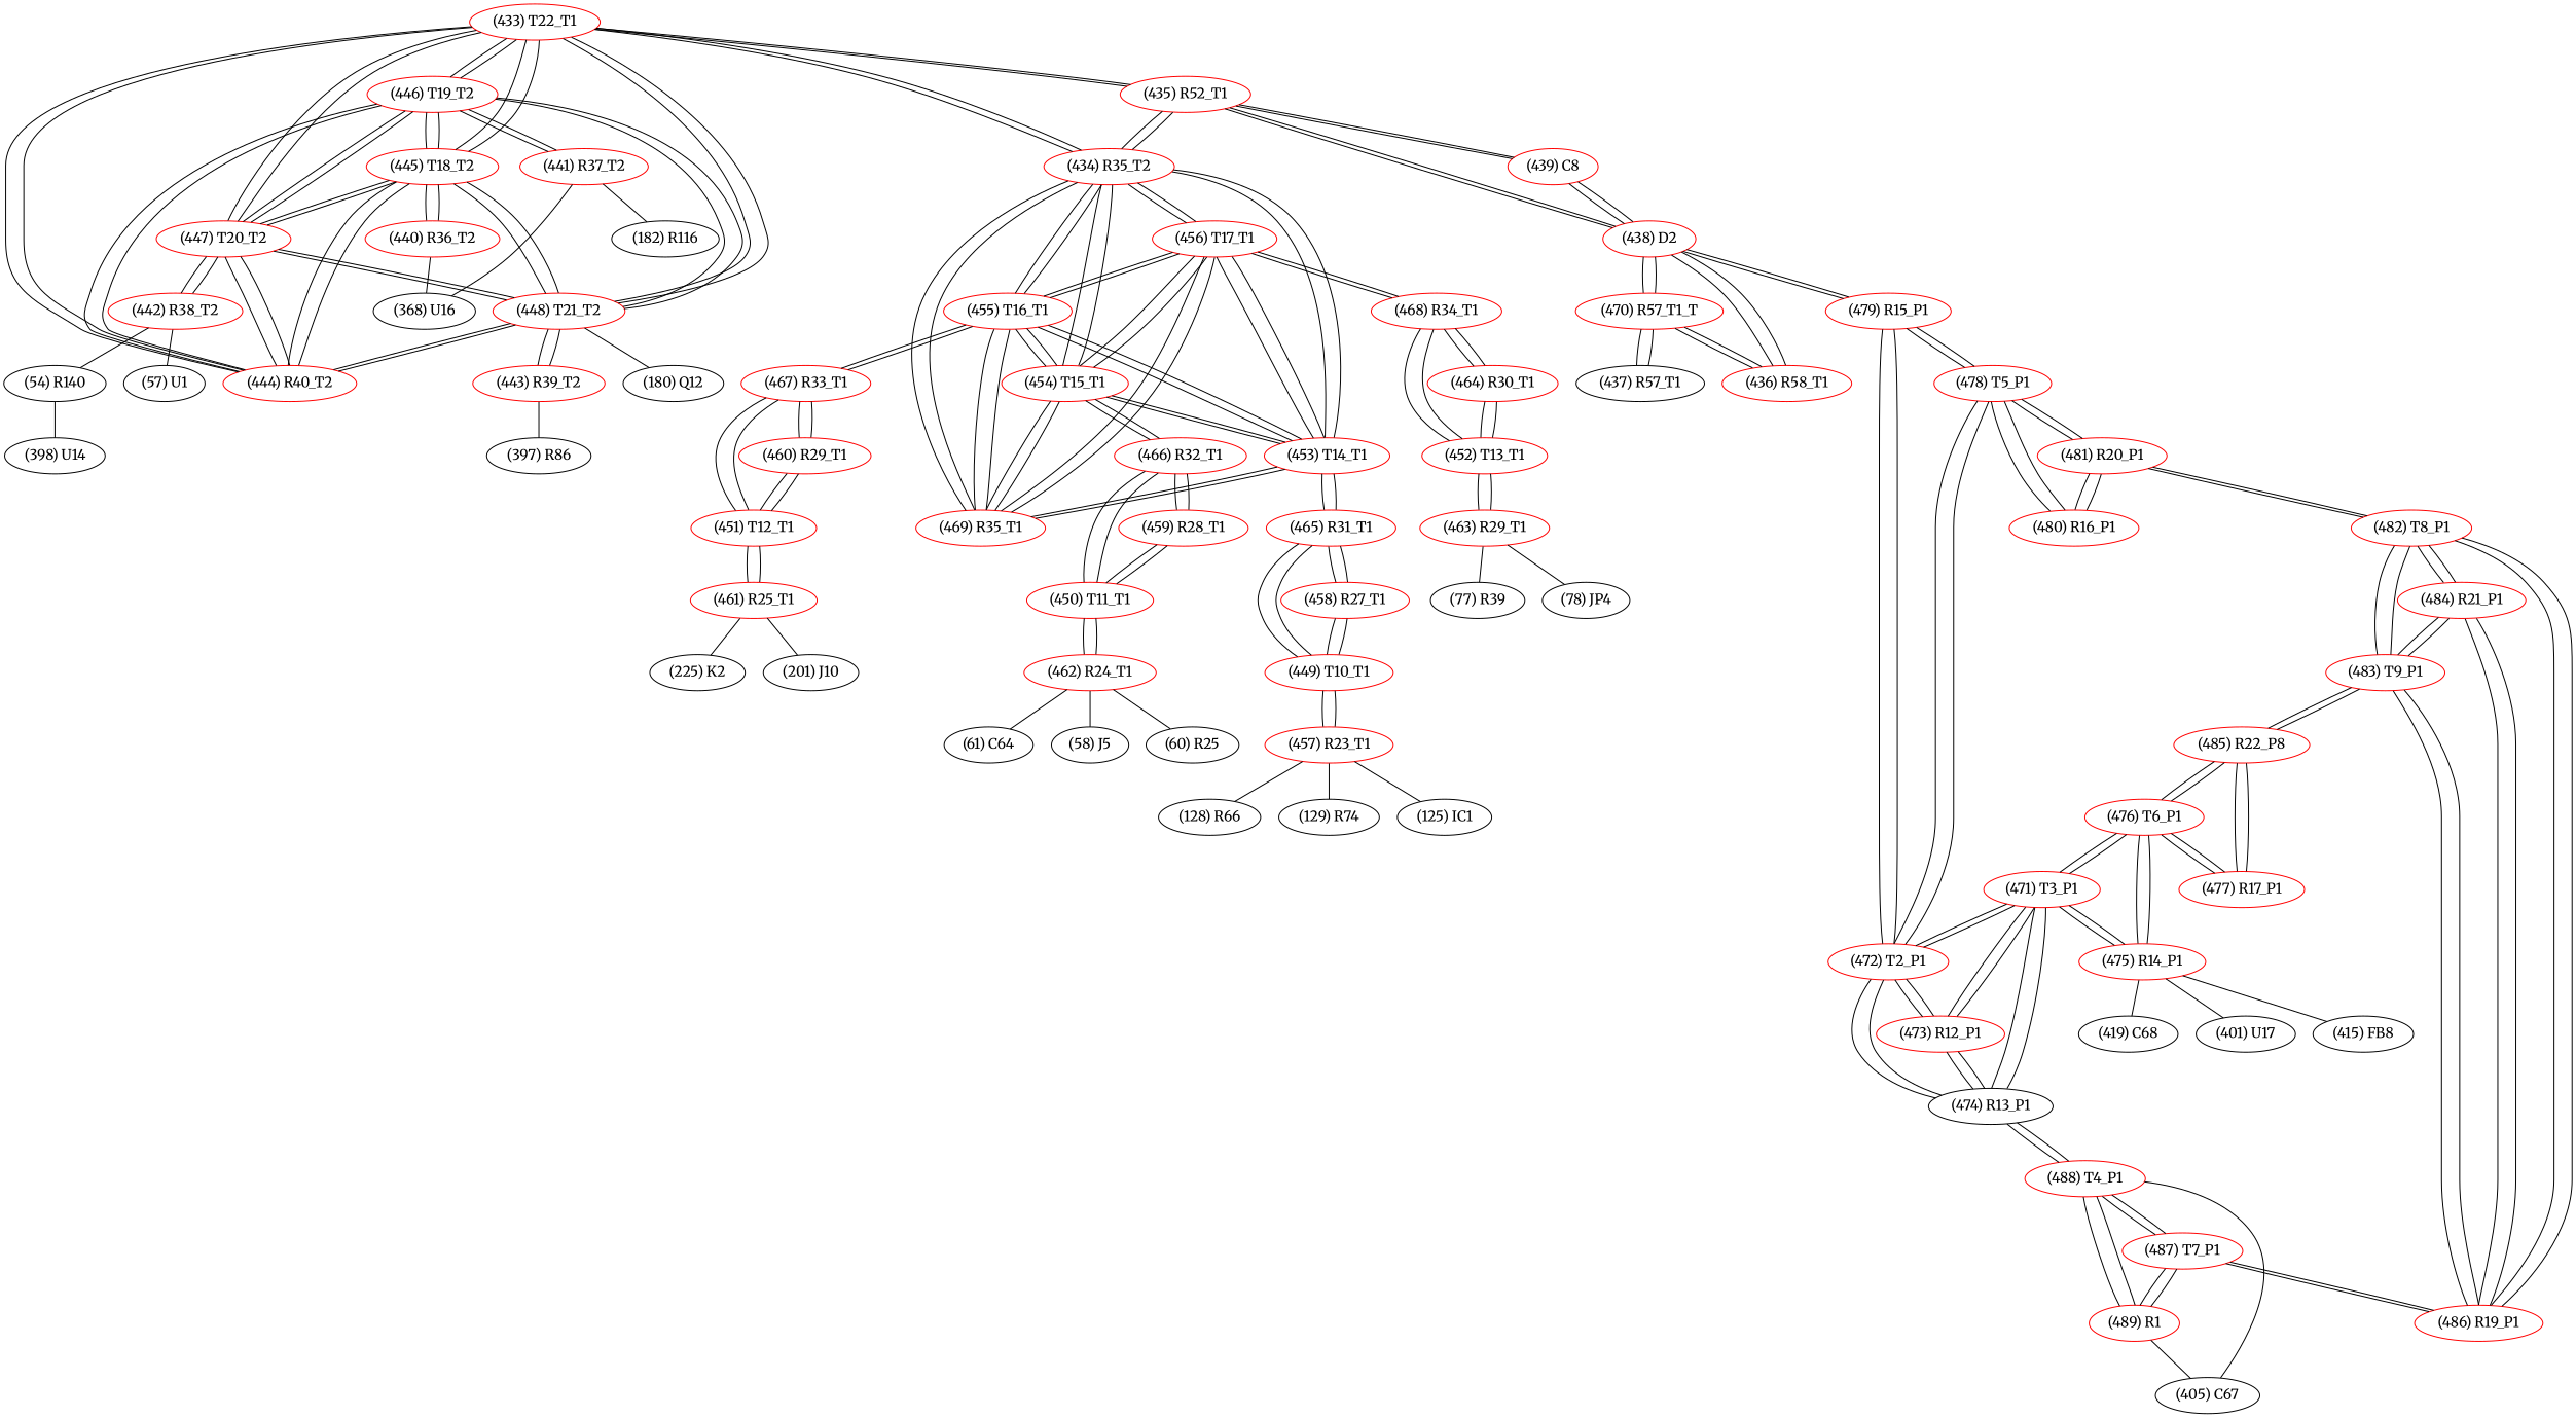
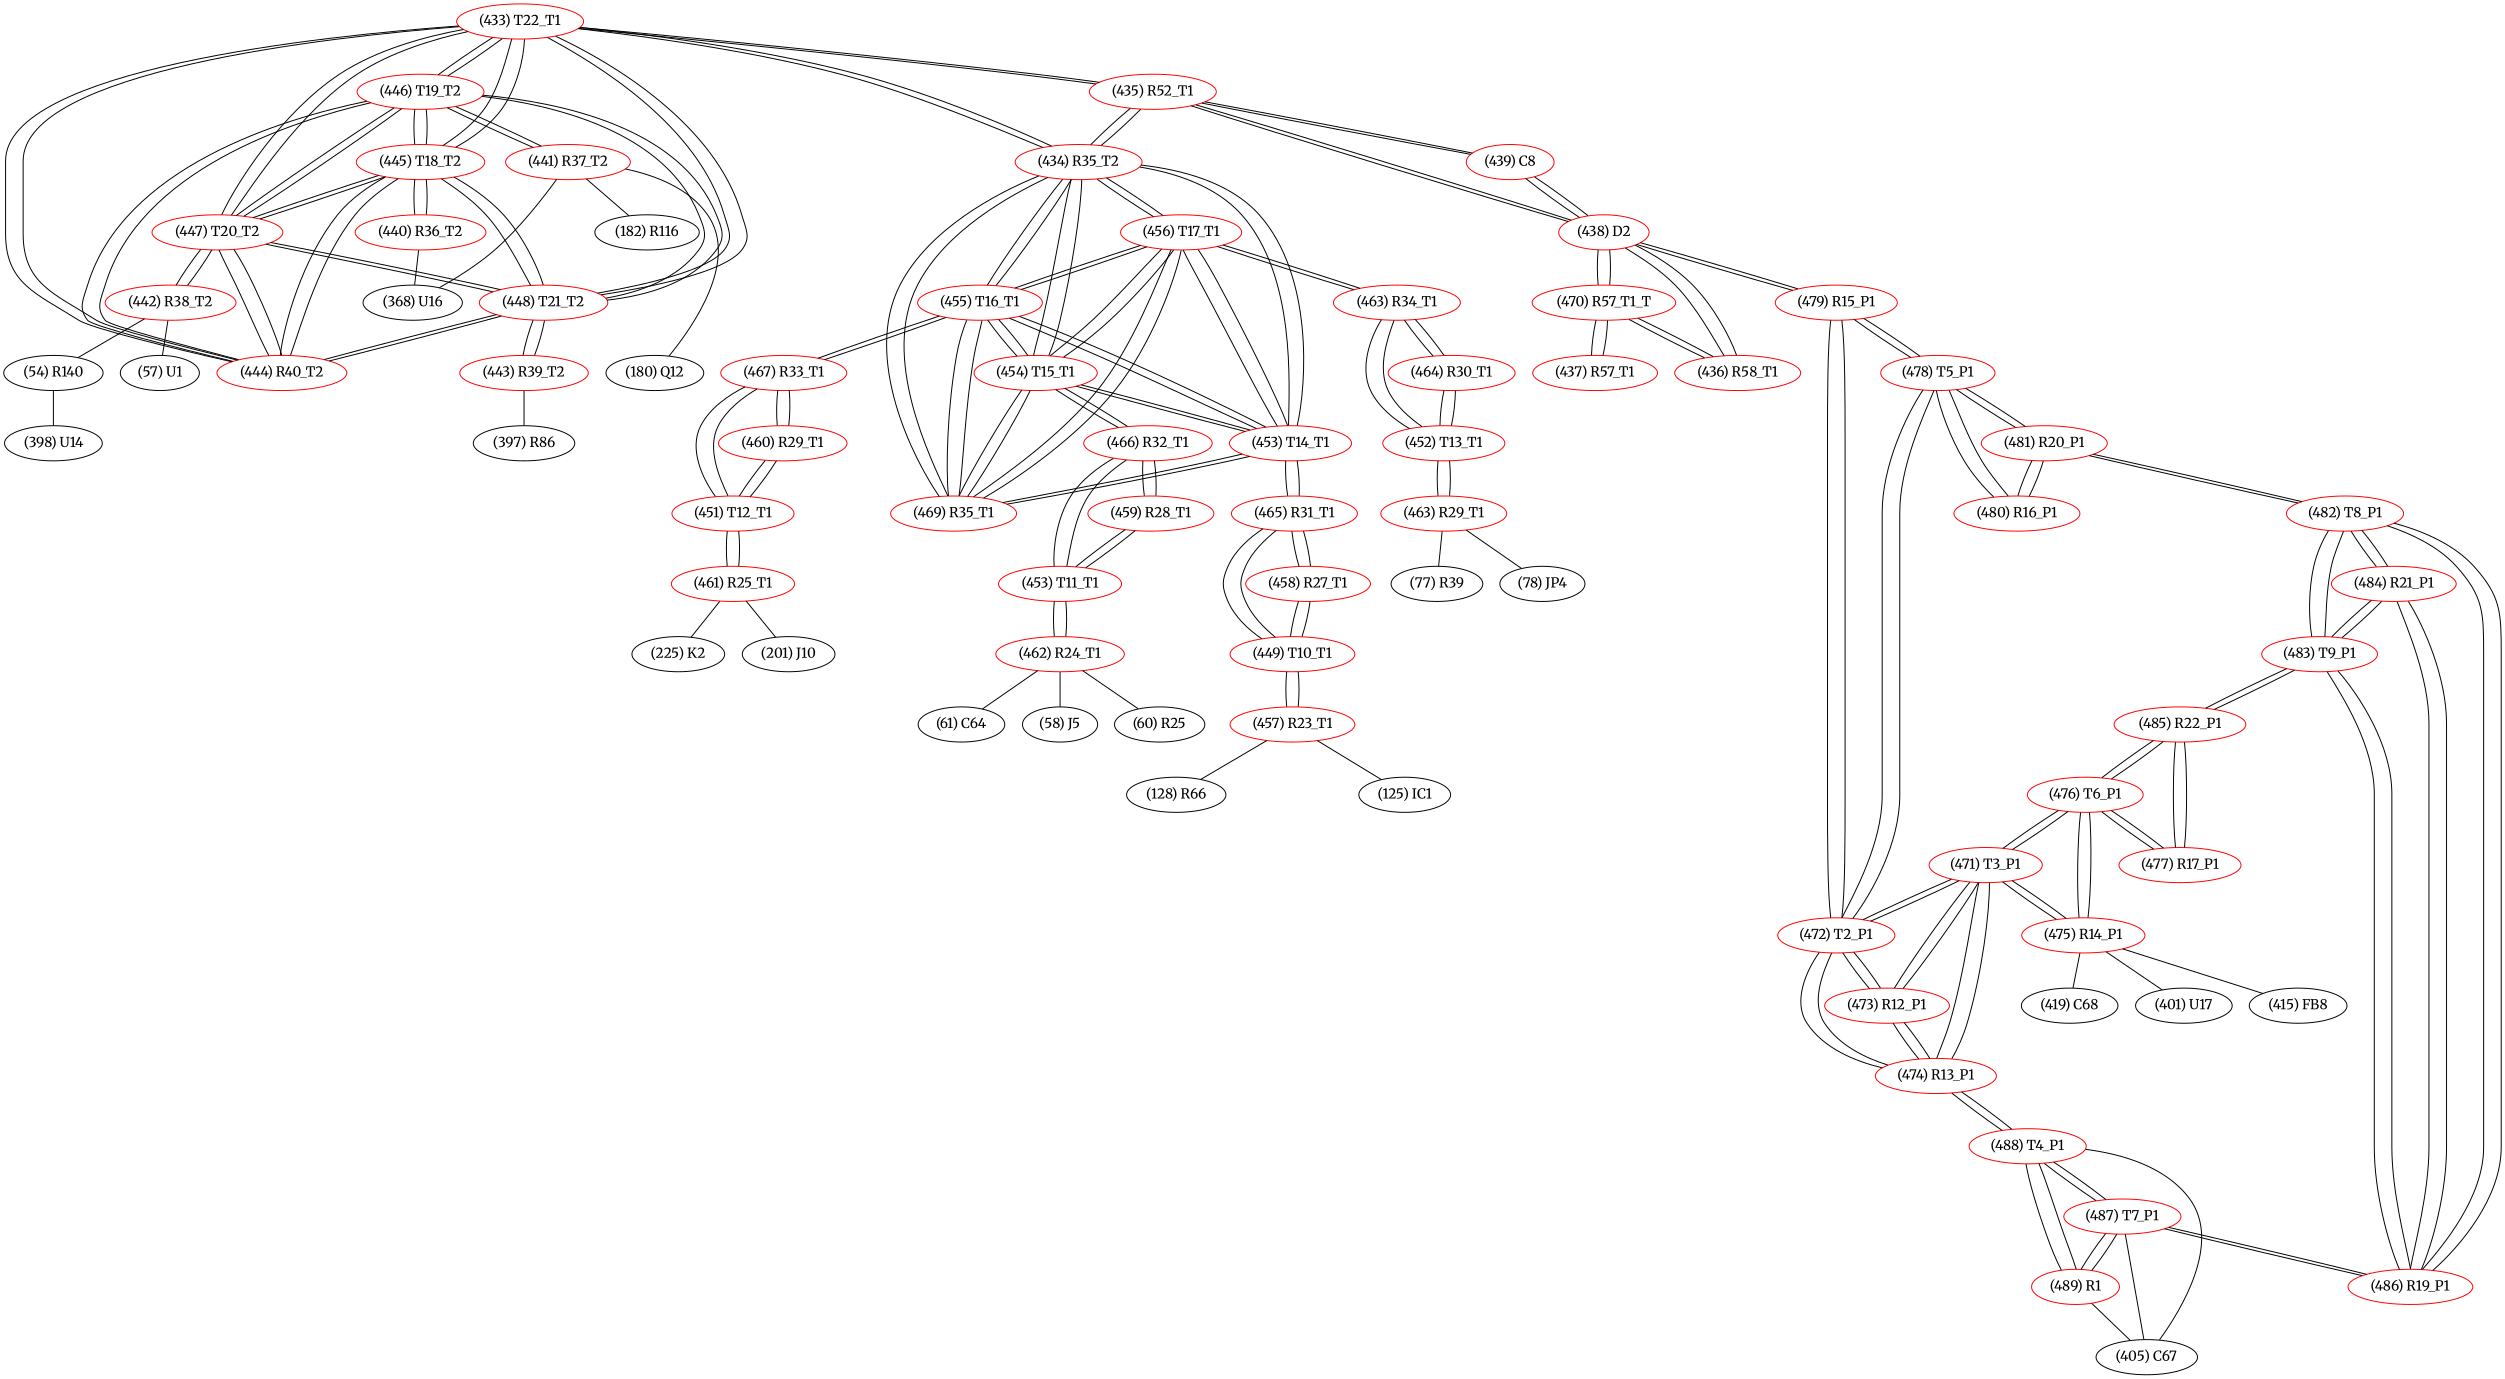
  graph {
    fontname=Merriweather
    node [color=red fontname=Merriweather]
    edge [fontname=Merriweather]
    n1 [label="(433) T22_T1"]
    n2 [label="(446) T19_T2"]
    n3 [label="(445) T18_T2"]
    n4 [label="(444) R40_T2"]
    n5 [label="(448) T21_T2"]
    n6 [label="(447) T20_T2"]
    n7 [label="(435) R52_T1"]
    n8 [label="(434) R35_T2"]
    n9 [label="(441) R37_T2"]
    n10 [label="(440) R36_T2"]
    n11 [label="(443) R39_T2"]
    n12 [label="(442) R38_T2"]
    n13 [label="(438) D2"]
    n14 [label="(439) C8"]
    n15 [label="(455) T16_T1"]
    n16 [label="(454) T15_T1"]
    n17 [label="(469) R35_T1"]
    n18 [label="(453) T14_T1"]
    n19 [label="(456) T17_T1"]
    n20 [label="(368) U16" color=""]
    n21 [label="(182) R116" color=""]
    n22 [label="(180) Q12" color=""]
    n23 [label="(397) R86" color=""]
    n24 [label="(54) R140" color=""]
    n25 [label="(57) U1" color=""]
    n26 [label="(436) R58_T1"]
    n27 [label="(470) R57_T1_T"]
    n28 [label="(479) R15_P1"]
    n29 [label="(467) R33_T1"]
    n30 [label="(466) R32_T1"]
    n31 [label="(465) R31_T1"]
-   n32 [label="(468) R34_T1"]
+   n32 [label="(463) R34_T1"]
    n33 [label="(451) T12_T1"]
    n34 [label="(460) R29_T1"]
-   n35 [label="(450) T11_T1"]
+   n35 [label="(453) T11_T1"]
    n36 [label="(459) R28_T1"]
    n37 [label="(449) T10_T1"]
    n38 [label="(458) R27_T1"]
    n39 [label="(452) T13_T1"]
    n40 [label="(464) R30_T1"]
-   n41 [color=black label="(437) R57_T1"]
+   n41 [label="(437) R57_T1"]
    n42 [label="(472) T2_P1"]
    n43 [label="(478) T5_P1"]
    n44 [label="(471) T3_P1"]
-   n45 [color=black label="(474) R13_P1"]
+   n45 [label="(474) R13_P1"]
    n46 [label="(473) R12_P1"]
    n47 [label="(480) R16_P1"]
    n48 [label="(481) R20_P1"]
    n49 [label="(398) U14" color=""]
    n50 [label="(457) R23_T1"]
-   n51 [label="(129) R74" color=""]
    n52 [label="(125) IC1" color=""]
    n53 [label="(128) R66" color=""]
    n54 [label="(462) R24_T1"]
    n55 [label="(60) R25" color=""]
    n56 [label="(61) C64" color=""]
    n57 [label="(58) J5" color=""]
    n58 [label="(461) R25_T1"]
    n59 [label="(201) J10" color=""]
    n60 [label="(225) K2" color=""]
    n61 [label="(463) R29_T1"]
    n62 [label="(77) R39" color=""]
    n63 [label="(78) JP4" color=""]
    n64 [label="(475) R14_P1"]
    n65 [label="(476) T6_P1"]
    n66 [label="(415) FB8" color=""]
    n67 [label="(419) C68" color=""]
    n68 [label="(401) U17" color=""]
-   n69 [label="(485) R22_P8"]
+   n69 [label="(485) R22_P1"]
    n70 [label="(477) R17_P1"]
    n71 [label="(488) T4_P1"]
    n72 [label="(483) T9_P1"]
    n73 [label="(487) T7_P1"]
    n74 [label="(489) R1"]
    n75 [label="(405) C67" color=""]
    n76 [label="(482) T8_P1"]
    n77 [label="(486) R19_P1"]
    n78 [label="(484) R21_P1"]
    n1 -- n2
    n1 -- n3
    n1 -- n4
    n1 -- n5
    n1 -- n6
    n1 -- n7
    n1 -- n8
    n2 -- n1
    n2 -- n3
    n2 -- n4
    n2 -- n5
    n2 -- n6
    n2 -- n9
    n3 -- n1
    n3 -- n2
    n3 -- n4
    n3 -- n5
    n3 -- n6
    n3 -- n10
    n4 -- n1
    n4 -- n2
    n4 -- n3
    n4 -- n5
    n4 -- n6
    n5 -- n1
    n5 -- n2
    n5 -- n3
    n5 -- n4
    n5 -- n6
    n5 -- n11
    n6 -- n1
    n6 -- n2
    n6 -- n3
    n6 -- n4
    n6 -- n5
    n6 -- n12
    n7 -- n1
    n7 -- n8
    n7 -- n13
    n7 -- n14
    n8 -- n1
    n8 -- n7
    n8 -- n15
    n8 -- n16
    n8 -- n17
    n8 -- n18
    n8 -- n19
    n9 -- n2
    n9 -- n20
    n9 -- n21
-   n5 -- n22
+   n9 -- n22
    n10 -- n3
    n10 -- n20
    n11 -- n5
    n11 -- n23
    n12 -- n6
    n12 -- n24
    n12 -- n25
    n13 -- n7
    n13 -- n14
    n13 -- n26
    n13 -- n27
    n13 -- n28
    n14 -- n7
    n14 -- n13
    n15 -- n8
    n15 -- n16
    n15 -- n17
    n15 -- n18
    n15 -- n19
    n15 -- n29
    n16 -- n8
    n16 -- n15
    n16 -- n17
    n16 -- n18
    n16 -- n19
    n16 -- n30
    n17 -- n8
    n17 -- n15
    n17 -- n16
    n17 -- n18
    n17 -- n19
    n18 -- n8
    n18 -- n15
    n18 -- n16
    n18 -- n17
    n18 -- n19
    n18 -- n31
    n19 -- n8
    n19 -- n15
    n19 -- n16
    n19 -- n17
    n19 -- n18
    n19 -- n32
    n24 -- n49
    n26 -- n13
    n26 -- n27
    n27 -- n13
    n27 -- n26
    n27 -- n41
    n28 -- n13
    n28 -- n42
    n28 -- n43
    n29 -- n15
    n29 -- n33
    n29 -- n34
    n30 -- n16
    n30 -- n35
    n30 -- n36
    n31 -- n18
    n31 -- n37
    n31 -- n38
    n32 -- n19
    n32 -- n39
    n32 -- n40
    n33 -- n29
    n33 -- n34
    n33 -- n58
    n34 -- n29
    n34 -- n33
    n35 -- n30
    n35 -- n36
    n35 -- n54
    n36 -- n30
    n36 -- n35
    n37 -- n31
    n37 -- n38
    n37 -- n50
    n38 -- n31
    n38 -- n37
    n39 -- n32
    n39 -- n40
    n39 -- n61
    n40 -- n32
    n40 -- n39
    n41 -- n27
    n42 -- n28
    n42 -- n43
    n42 -- n44
    n42 -- n45
    n42 -- n46
    n43 -- n28
    n43 -- n42
    n43 -- n47
    n43 -- n48
    n44 -- n42
    n44 -- n45
    n44 -- n46
    n44 -- n64
    n44 -- n65
    n45 -- n42
    n45 -- n44
    n45 -- n46
    n45 -- n71
    n46 -- n42
    n46 -- n44
    n46 -- n45
    n47 -- n43
    n47 -- n48
    n48 -- n43
    n48 -- n47
    n48 -- n76
    n50 -- n37
-   n50 -- n51
    n50 -- n52
    n50 -- n53
    n54 -- n35
    n54 -- n55
    n54 -- n56
    n54 -- n57
    n58 -- n33
    n58 -- n59
    n58 -- n60
    n61 -- n39
    n61 -- n62
    n61 -- n63
    n64 -- n44
    n64 -- n65
    n64 -- n66
    n64 -- n67
    n64 -- n68
    n65 -- n44
    n65 -- n64
    n65 -- n69
    n65 -- n70
    n69 -- n65
    n69 -- n70
    n69 -- n72
    n70 -- n65
    n70 -- n69
    n71 -- n45
    n71 -- n73
    n71 -- n74
    n71 -- n75
    n72 -- n69
    n72 -- n76
    n72 -- n77
    n72 -- n78
    n73 -- n71
    n73 -- n74
+   n73 -- n75
    n73 -- n77
    n74 -- n71
    n74 -- n73
    n74 -- n75
    n76 -- n48
    n76 -- n72
    n76 -- n77
    n76 -- n78
    n77 -- n72
    n77 -- n73
    n77 -- n76
    n77 -- n78
    n78 -- n72
    n78 -- n76
    n78 -- n77
  }
